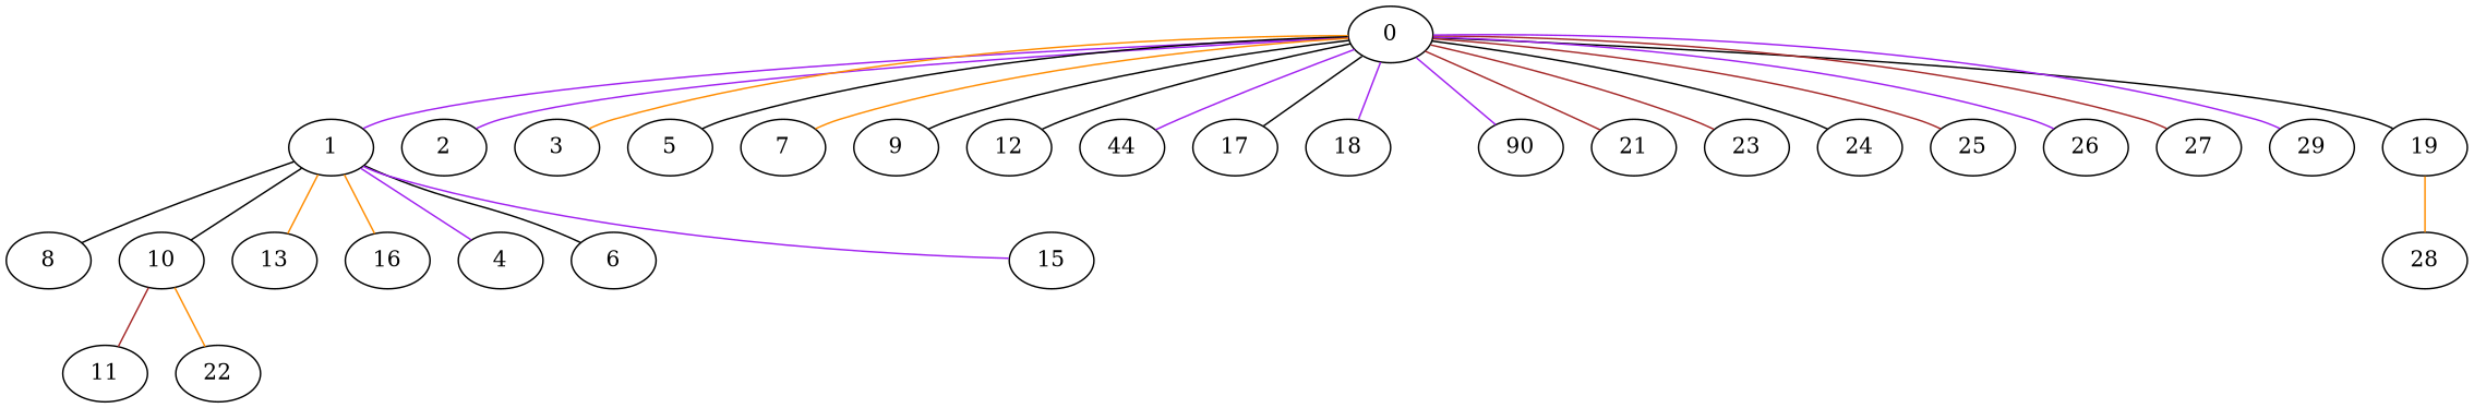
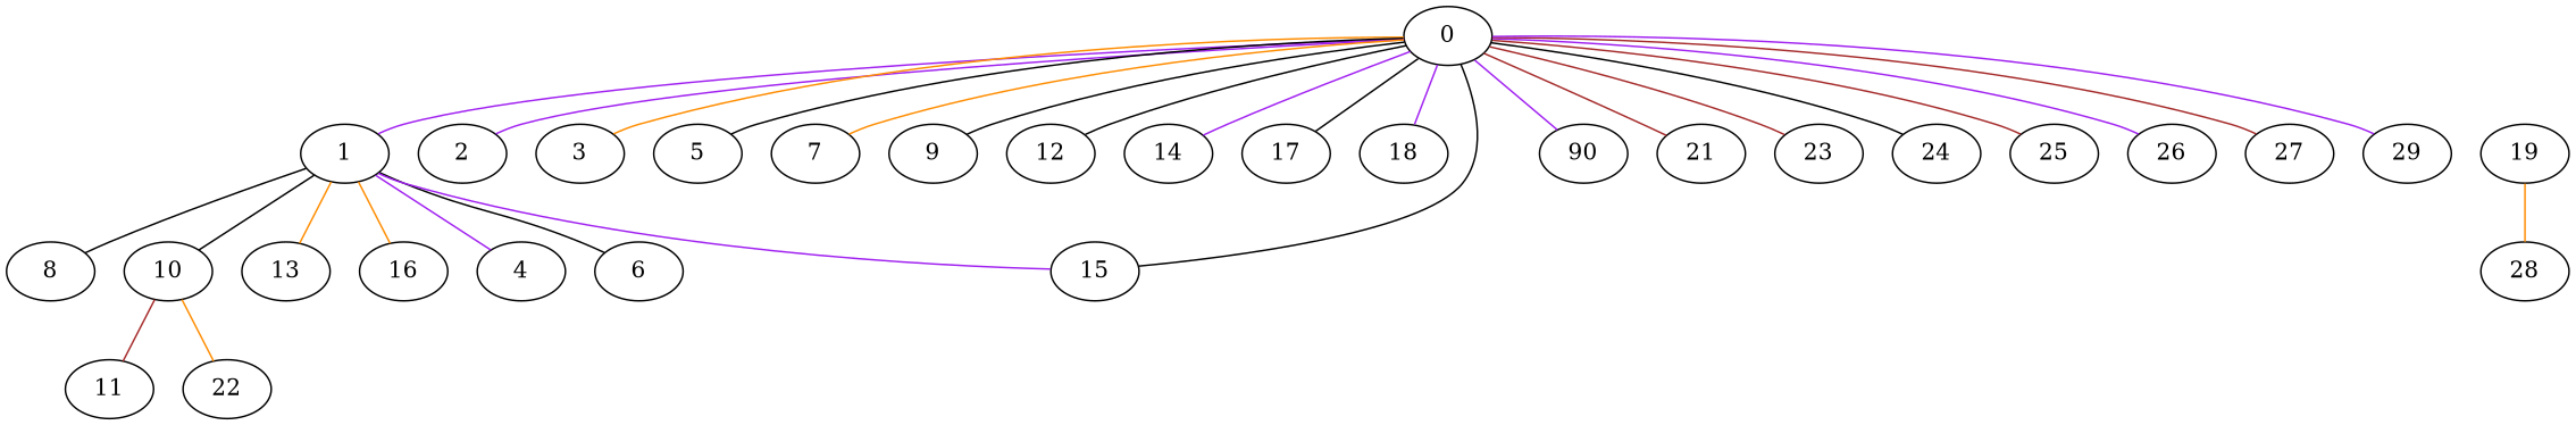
  strict graph {
    edge [color=purple]
    0
    1
    2
    3
    5
    7
    9
    12
-   14 [label=44]
+   14
    17
    18
    19
    n13 [label=90]
    21
    23
    24
    25
    26
    27
    29
    4
    6
    8
    10
    13
    15
    16
    28
    11
    22
    0 -- 1
    0 -- 2
    0 -- 3 [color=darkorange]
    0 -- 5 [color=black]
    0 -- 7 [color=darkorange]
    0 -- 9 [color=black]
    0 -- 12 [color=black]
    0 -- 14
    0 -- 17 [color=black]
    0 -- 18
-   0 -- 19 [color=black]
+   0 -- 15 [color=black]
    0 -- n13
    0 -- 21 [color=brown]
    0 -- 23 [color=brown]
    0 -- 24 [color=black]
    0 -- 25 [color=brown]
    0 -- 26
    0 -- 27 [color=brown]
    0 -- 29
    1 -- 4
    1 -- 6 [color=black]
    1 -- 8 [color=black]
    1 -- 10 [color=black]
    1 -- 13 [color=darkorange]
    1 -- 15
    1 -- 16 [color=darkorange]
    19 -- 28 [color=darkorange]
    10 -- 11 [color=brown]
    10 -- 22 [color=darkorange]
  }
